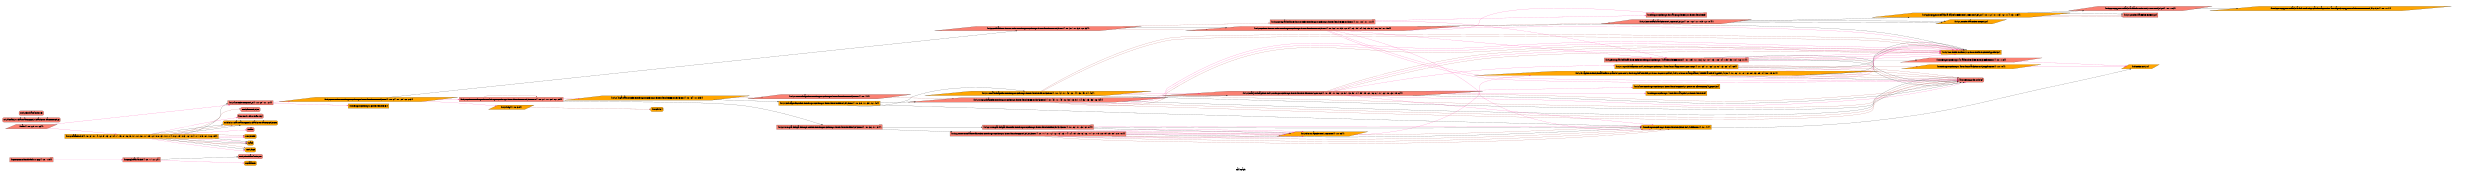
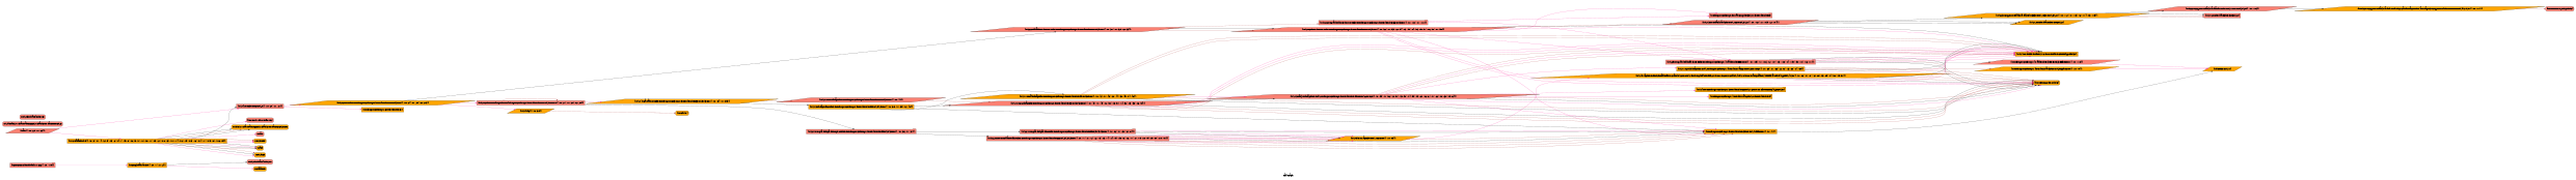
  digraph {
    label="Call Graph"
    rankdir=LR
    node [fillcolor=salmon shape=parallelogram style=filled]
    edge [color=deeppink tailport=s0]
-   n1 [label="{__cxx_global_var_init|{<s0>1|<s1>2}}" shape=folder]
+   n1 [fillcolor=orange label="{__cxx_global_var_init|{<s0>1|<s1>2}}" shape=folder]
    n2 [label="{_ZNSt8ios_base4InitC1Ev}" shape=Mrecord]
    n3 [fillcolor=orange label="{__cxa_atexit}" shape=Mrecord]
    n4 [fillcolor=orange label="{_ZSt23__copy_move_backward_a2ILb1EP5eventS1_ET1_T0_S3_S2_|{<s0>112|<s1>113|<s2>114|<s3>115}}"]
    n5 [label="{_ZSt12__niter_baseIP5eventET_S2_}" shape=box]
    n6 [label="{_ZSt22__copy_move_backward_aILb1EP5eventS1_ET1_T0_S3_S2_|{<s0>116}}"]
    n7 [fillcolor=orange label="{_ZNSt20__copy_move_backwardILb1ELb1ESt26random_access_iterator_tagE13__copy_move_bI5eventEEPT_PKS4_S7_S5_|{<s0>117}}"]
+   n8 [label="{llvm.memmove.p0i8.p0i8.i64}" shape=Mrecord]
    n9 [label="{llvm.umul.with.overflow.i64}" shape=Mrecord]
    n10 [label="{_GLOBAL__sub_I_thobel_1_1.cpp|{<s0>119}}" shape=folder]
    n11 [label="{_ZSt4endlIcSt11char_traitsIcEERSt13basic_ostreamIT_T0_ES6_}" shape=Mrecord]
    n12 [fillcolor=orange label="{_ZSt14__partial_sortIP5eventN9__gnu_cxx5__ops15_Iter_less_iterEEvT_S5_S5_T0_|{<s0>34|<s1>35}}"]
    n13 [fillcolor=orange label="{_ZSt13__heap_selectIP5eventN9__gnu_cxx5__ops15_Iter_less_iterEEvT_S5_S5_T0_|{<s0>38|<s1>39|<s2>40}}" shape=box]
    n14 [label="{_ZSt11__sort_heapIP5eventN9__gnu_cxx5__ops15_Iter_less_iterEEvT_S5_RT0_|{<s0>41}}"]
    n15 [fillcolor=orange label="{_ZNK9__gnu_cxx5__ops15_Iter_less_iterclIP5eventS4_EEbT_T0_|{<s0>47}}" shape=box]
    n16 [fillcolor=orange label="{_ZSt11__make_heapIP5eventN9__gnu_cxx5__ops15_Iter_less_iterEEvT_S5_RT0_|{<s0>42|<s1>43|<s2>44|<s3>45|<s4>46}}"]
    n17 [label="{_ZSt10__pop_heapIP5eventN9__gnu_cxx5__ops15_Iter_less_iterEEvT_S5_S5_RT0_|{<s0>48|<s1>49|<s2>50|<s3>51|<s4>52|<s5>53|<s6>54}}"]
    n18 [fillcolor=orange label="{_ZltRK5eventS1_}"]
    n19 [fillcolor=orange label="{_ZSt4moveIR5eventEONSt16remove_referenceIT_E4typeEOS3_}" shape=box]
-   n20 [label="{llvm.memcpy.p0i8.p0i8.i64}" shape=Mrecord]
+   n20 [fillcolor=orange label="{llvm.memcpy.p0i8.p0i8.i64}" shape=Mrecord]
    n21 [label="{_ZSt13__adjust_heapIP5eventlS0_N9__gnu_cxx5__ops15_Iter_less_iterEEvT_T0_S6_T1_T2_|{<s0>55|<s1>56|<s2>57|<s3>58|<s4>59|<s5>60|<s6>61|<s7>62|<s8>63|<s9>64}}"]
    n22 [label="{_ZSt22__move_median_to_firstIP5eventN9__gnu_cxx5__ops15_Iter_less_iterEEvT_S5_S5_S5_T0_|{<s0>71|<s1>72|<s2>73|<s3>74|<s4>75|<s5>76|<s6>77|<s7>78|<s8>79|<s9>80|<s10>81}}" shape=box]
    n23 [fillcolor=orange label="{_ZSt9iter_swapIP5eventS1_EvT_T0_|{<s0>85}}"]
    n24 [fillcolor=orange label="{_ZSt4swapI5eventENSt9enable_ifIXsr6__and_ISt6__not_ISt15__is_tuple_likeIT_EESt21is_move_constructibleIS4_ESt18is_move_assignableIS4_EEE5valueEvE4typeERS4_SD_|{<s0>86|<s1>87|<s2>88|<s3>89|<s4>90|<s5>91}}"]
    n25 [label="{_ZSt13move_backwardIP5eventS1_ET0_T_S3_S2_|{<s0>102|<s1>103|<s2>104}}"]
    n26 [fillcolor=orange label="{_ZSt12__miter_baseIP5eventET_S2_}"]
    n27 [fillcolor=orange label="{_ZStlsISt11char_traitsIcEERSt13basic_ostreamIcT_ES5_PKc}" shape=Mrecord]
    n28 [label="{_ZSt16__introsort_loopIP5eventlN9__gnu_cxx5__ops15_Iter_less_iterEEvT_S5_T0_T1_|{<s0>27|<s1>28|<s2>29}}" shape=box]
    n29 [label="{_ZSt27__unguarded_partition_pivotIP5eventN9__gnu_cxx5__ops15_Iter_less_iterEET_S5_S5_T0_|{<s0>36|<s1>37}}" shape=folder]
    n30 [label="{_ZSt21__unguarded_partitionIP5eventN9__gnu_cxx5__ops15_Iter_less_iterEET_S5_S5_S5_T0_|{<s0>82|<s1>83|<s2>84}}" shape=folder]
    n31 [fillcolor=orange label="{_ZN9__gnu_cxx5__ops14_Iter_less_valC2ENS0_15_Iter_less_iterE}" shape=box]
    n32 [fillcolor=orange label="{_ZSt11__push_heapIP5eventlS0_N9__gnu_cxx5__ops14_Iter_less_valEEvT_T0_S6_T1_RT2_|{<s0>65|<s1>66|<s2>67|<s3>68|<s4>69}}" shape=box]
    n33 [fillcolor=orange label="{_ZSt4moveIRN9__gnu_cxx5__ops15_Iter_less_iterEEONSt16remove_referenceIT_E4typeEOS5_}" shape=folder]
    n34 [fillcolor=orange label="{_ZNK9__gnu_cxx5__ops14_Iter_less_valclIP5eventS3_EEbT_RT0_|{<s0>70}}"]
    n35 [fillcolor=orange label="{llvm.ctlz.i64}" shape=Mrecord]
    n36 [label="{_Znam}" shape=Mrecord]
    n37 [label="{main|{<s0>22|<s1>23}}"]
    n38 [fillcolor=orange label="{_Z12readandsolvei|{<s0>3|<s1>4|<s2>5|<s3>6|<s4>7|<s5>8|<s6>9|<s7>10|<s8>11|<s9>12|<s10>13|<s11>14|<s12>15|<s13>16|<s14>17|<s15>18|<s16>19}}" shape=box]
    n39 [label="{_ZSt4sortIP5eventEvT_S2_|{<s0>20|<s1>21}}" shape=box]
    n40 [fillcolor=orange label="{_ZNSirsERi}" shape=Mrecord]
    n41 [fillcolor=orange label="{scanf}" shape=Mrecord]
    n42 [fillcolor=orange label="{_ZNSolsEi}" shape=Mrecord]
-   n43 [label="{_ZNSolsEPFRSoS_E}" shape=Mrecord]
    n44 [fillcolor=orange label="{_ZSt6__sortIP5eventN9__gnu_cxx5__ops15_Iter_less_iterEEvT_S5_T0_|{<s0>24|<s1>25|<s2>26}}"]
    n45 [fillcolor=orange label="{_ZN9__gnu_cxx5__ops16__iter_less_iterEv}" shape=box]
    n46 [label="{_ZSt25__unguarded_linear_insertIP5eventN9__gnu_cxx5__ops14_Val_less_iterEEvT_T0_|{<s0>105|<s1>106|<s2>107|<s3>108|<s4>109|<s5>110|<s6>111}}" shape=folder]
    n47 [label="{_ZNK9__gnu_cxx5__ops14_Val_less_iterclI5eventPS3_EEbRT_T0_|{<s0>118}}"]
    n48 [fillcolor=orange label="{_ZSt4__lgl|{<s0>30}}"]
    n49 [label="{_ZSt22__final_insertion_sortIP5eventN9__gnu_cxx5__ops15_Iter_less_iterEEvT_S5_T0_|{<s0>31|<s1>32|<s2>33}}"]
    n50 [label="{_ZSt16__insertion_sortIP5eventN9__gnu_cxx5__ops15_Iter_less_iterEEvT_S5_T0_|{<s0>92|<s1>93|<s2>94|<s3>95|<s4>96|<s5>97|<s6>98|<s7>99}}"]
    n51 [label="{_ZN9__gnu_cxx5__ops15__val_comp_iterENS0_15_Iter_less_iterE}" shape=folder]
    n52 [label="{_ZNSt8ios_base4InitD1Ev}" shape=Mrecord]
    n53 [label="{_ZSt26__unguarded_insertion_sortIP5eventN9__gnu_cxx5__ops15_Iter_less_iterEEvT_S5_T0_|{<s0>100|<s1>101}}" shape=folder]
    n1 -> n2 [color=black]
    n1 -> n3 [tailport=s1]
    n4 -> n5 [color=brown]
    n4 -> n5 [color=brown tailport=s1]
    n4 -> n5 [color=black tailport=s2]
    n4 -> n6 [color=black tailport=s3]
    n6 -> n7 [color=black]
+   n7 -> n8 [color=brown]
    n10 -> n1
    n12 -> n13 [color=black]
    n12 -> n14 [color=brown tailport=s1]
    n13 -> n15 [color=black tailport=s1]
    n13 -> n16 [color=black]
    n13 -> n17 [color=black tailport=s2]
    n14 -> n17 [color=brown]
    n15 -> n18 [color=black]
    n16 -> n19 [color=brown]
    n16 -> n19 [color=brown tailport=s2]
    n16 -> n20 [color=black tailport=s1]
    n16 -> n20 [color=brown tailport=s3]
    n16 -> n21 [tailport=s4]
    n17 -> n19 [color=brown]
    n17 -> n19 [tailport=s2]
    n17 -> n19 [tailport=s4]
    n17 -> n20 [color=brown tailport=s1]
    n17 -> n20 [color=brown tailport=s3]
    n17 -> n20 [color=black tailport=s5]
    n17 -> n21 [color=black tailport=s6]
    n21 -> n15
    n21 -> n19 [color=brown tailport=s1]
    n21 -> n19 [tailport=s3]
    n21 -> n19 [color=brown tailport=s7]
    n21 -> n20 [tailport=s2]
    n21 -> n20 [color=black tailport=s4]
    n21 -> n20 [color=brown tailport=s8]
    n21 -> n31 [tailport=s6]
    n21 -> n32 [tailport=s9]
    n21 -> n33 [tailport=s5]
    n22 -> n15 [color=brown]
    n22 -> n15 [color=brown tailport=s1]
    n22 -> n15 [color=brown tailport=s3]
    n22 -> n15 [color=black tailport=s6]
    n22 -> n15 [color=brown tailport=s8]
    n22 -> n23 [tailport=s2]
    n22 -> n23 [color=brown tailport=s4]
    n22 -> n23 [tailport=s5]
    n22 -> n23 [tailport=s7]
    n22 -> n23 [tailport=s9]
    n22 -> n23 [tailport=s10]
    n23 -> n24
    n24 -> n19
    n24 -> n19 [tailport=s2]
    n24 -> n19 [color=black tailport=s4]
    n24 -> n20 [color=black tailport=s1]
    n24 -> n20 [color=brown tailport=s3]
    n24 -> n20 [color=brown tailport=s5]
    n25 -> n4 [color=black tailport=s2]
    n25 -> n26 [color=black]
    n25 -> n26 [color=black tailport=s1]
    n28 -> n12
    n28 -> n28 [color=brown tailport=s2]
    n28 -> n29 [color=black tailport=s1]
    n29 -> n22 [color=black]
    n29 -> n30 [color=black tailport=s1]
    n30 -> n15 [color=black]
    n30 -> n15 [tailport=s1]
    n30 -> n23 [color=black tailport=s2]
    n32 -> n19 [tailport=s1]
    n32 -> n19 [color=black tailport=s3]
    n32 -> n20 [color=brown tailport=s2]
    n32 -> n20 [color=brown tailport=s4]
    n32 -> n34 [color=brown]
    n34 -> n18
    n37 -> n38 [tailport=s1]
    n37 -> n39
    n38 -> n9 [tailport=s3]
    n38 -> n27 [color=black tailport=s10]
    n38 -> n27 [color=brown tailport=s12]
    n38 -> n27 [color=black tailport=s14]
    n38 -> n36 [tailport=s4]
    n38 -> n39 [color=black tailport=s9]
    n38 -> n40
    n38 -> n40 [tailport=s1]
    n38 -> n40 [color=brown tailport=s2]
    n38 -> n41 [color=brown tailport=s5]
    n38 -> n41 [color=black tailport=s6]
    n38 -> n41 [tailport=s7]
    n38 -> n41 [color=black tailport=s8]
    n38 -> n42 [tailport=s11]
    n38 -> n42 [color=black tailport=s13]
    n38 -> n42 [color=brown tailport=s15]
-   n38 -> n43 [color=brown tailport=s16]
    n39 -> n44 [tailport=s1]
    n39 -> n45
    n44 -> n28 [tailport=s1]
    n44 -> n48
    n44 -> n49 [color=black tailport=s2]
    n46 -> n19
    n46 -> n19 [tailport=s3]
    n46 -> n19 [tailport=s5]
    n46 -> n20 [color=black tailport=s1]
    n46 -> n20 [color=brown tailport=s4]
    n46 -> n20 [color=black tailport=s6]
    n46 -> n47 [color=black tailport=s2]
    n47 -> n18
    n48 -> n35 [color=brown]
    n49 -> n50 [color=brown]
    n49 -> n50 [color=black tailport=s2]
    n49 -> n53 [color=brown tailport=s1]
    n50 -> n15
    n50 -> n19 [tailport=s1]
    n50 -> n19 [color=black tailport=s4]
    n50 -> n20 [tailport=s2]
    n50 -> n20 [tailport=s5]
    n50 -> n25 [color=brown tailport=s3]
    n50 -> n46 [tailport=s7]
    n50 -> n51 [tailport=s6]
    n53 -> n46 [tailport=s1]
    n53 -> n51
  }
